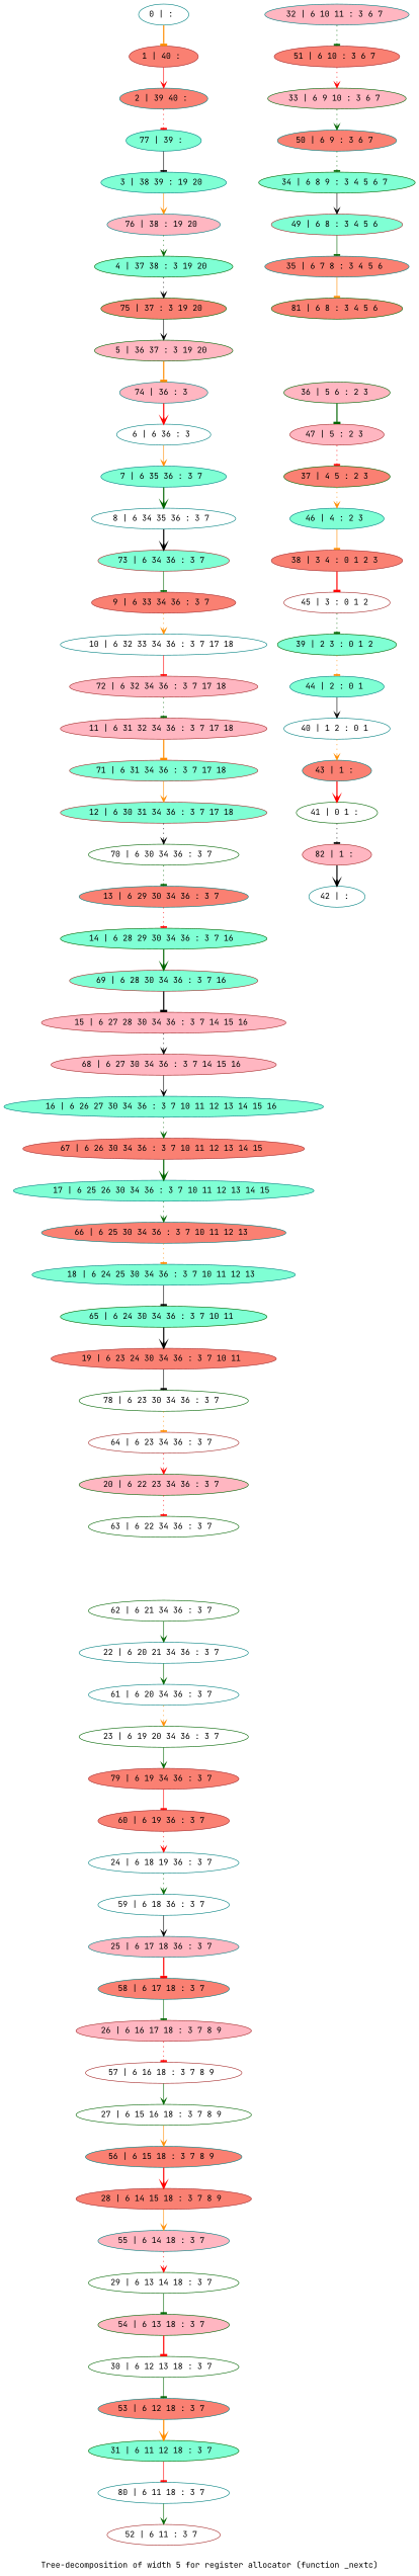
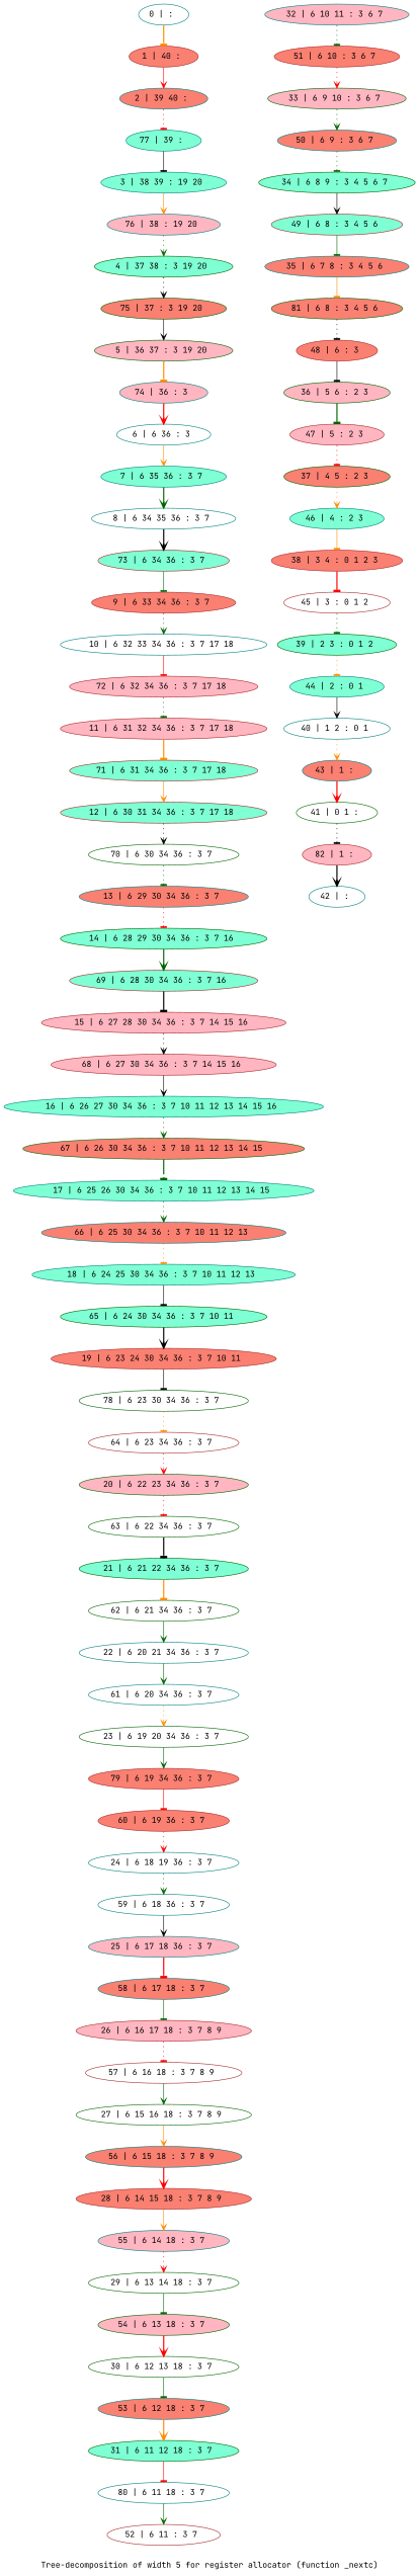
  digraph {
    fontname="JetBrains Mono"
    label="Tree-decomposition of width 5 for register allocator (function _nextc)"
    node [color=teal fillcolor=white fontname="JetBrains Mono" style=filled]
    edge [arrowhead=vee color=darkgreen fontname="JetBrains Mono" style=dotted]
    n1 [label="0 | : "]
    n2 [color=brown fillcolor=salmon label="1 | 40 : "]
    n3 [fillcolor=salmon label="2 | 39 40 : "]
    n4 [fillcolor=aquamarine label="77 | 39 : "]
    n5 [fillcolor=aquamarine label="3 | 38 39 : 19 20 "]
    n6 [fillcolor=lightpink label="76 | 38 : 19 20 "]
    n7 [color=darkgreen fillcolor=aquamarine label="4 | 37 38 : 3 19 20 "]
    n8 [color=darkgreen fillcolor=salmon label="75 | 37 : 3 19 20 "]
    n9 [color=darkgreen fillcolor=lightpink label="5 | 36 37 : 3 19 20 "]
    n10 [fillcolor=lightpink label="74 | 36 : 3 "]
    n11 [label="6 | 6 36 : 3 "]
    n12 [fillcolor=aquamarine label="7 | 6 35 36 : 3 7 "]
    n13 [label="8 | 6 34 35 36 : 3 7 "]
    n14 [color=brown fillcolor=aquamarine label="73 | 6 34 36 : 3 7 "]
    n15 [color=brown fillcolor=salmon label="9 | 6 33 34 36 : 3 7 "]
    n16 [label="10 | 6 32 33 34 36 : 3 7 17 18 "]
    n17 [color=brown fillcolor=lightpink label="72 | 6 32 34 36 : 3 7 17 18 "]
    n18 [color=brown fillcolor=lightpink label="11 | 6 31 32 34 36 : 3 7 17 18 "]
    n19 [color=brown fillcolor=aquamarine label="71 | 6 31 34 36 : 3 7 17 18 "]
    n20 [color=brown fillcolor=aquamarine label="12 | 6 30 31 34 36 : 3 7 17 18 "]
    n21 [color=darkgreen label="70 | 6 30 34 36 : 3 7 "]
    n22 [fillcolor=salmon label="13 | 6 29 30 34 36 : 3 7 "]
    n23 [color=darkgreen fillcolor=aquamarine label="14 | 6 28 29 30 34 36 : 3 7 16 "]
    n24 [color=brown fillcolor=aquamarine label="69 | 6 28 30 34 36 : 3 7 16 "]
    n25 [color=brown fillcolor=lightpink label="15 | 6 27 28 30 34 36 : 3 7 14 15 16 "]
    n26 [color=brown fillcolor=lightpink label="68 | 6 27 30 34 36 : 3 7 14 15 16 "]
    n27 [fillcolor=aquamarine label="16 | 6 26 27 30 34 36 : 3 7 10 11 12 13 14 15 16 "]
-   n28 [color=brown fillcolor=salmon label="67 | 6 26 30 34 36 : 3 7 10 11 12 13 14 15 "]
+   n28 [color=darkgreen fillcolor=salmon label="67 | 6 26 30 34 36 : 3 7 10 11 12 13 14 15 "]
    n29 [fillcolor=aquamarine label="17 | 6 25 26 30 34 36 : 3 7 10 11 12 13 14 15 "]
    n30 [fillcolor=salmon label="66 | 6 25 30 34 36 : 3 7 10 11 12 13 "]
    n31 [fillcolor=aquamarine label="18 | 6 24 25 30 34 36 : 3 7 10 11 12 13 "]
    n32 [color=darkgreen fillcolor=aquamarine label="65 | 6 24 30 34 36 : 3 7 10 11 "]
    n33 [color=brown fillcolor=salmon label="19 | 6 23 24 30 34 36 : 3 7 10 11 "]
    n34 [color=darkgreen label="78 | 6 23 30 34 36 : 3 7 "]
    n35 [color=brown label="64 | 6 23 34 36 : 3 7 "]
    n36 [color=darkgreen fillcolor=lightpink label="20 | 6 22 23 34 36 : 3 7 "]
    n37 [color=darkgreen label="63 | 6 22 34 36 : 3 7 "]
+   n38 [color=darkgreen fillcolor=aquamarine label="21 | 6 21 22 34 36 : 3 7 "]
    n39 [color=darkgreen label="62 | 6 21 34 36 : 3 7 "]
    n40 [label="22 | 6 20 21 34 36 : 3 7 "]
    n41 [label="61 | 6 20 34 36 : 3 7 "]
    n42 [color=darkgreen label="23 | 6 19 20 34 36 : 3 7 "]
    n43 [color=brown fillcolor=salmon label="79 | 6 19 34 36 : 3 7 "]
    n44 [color=brown fillcolor=salmon label="60 | 6 19 36 : 3 7 "]
    n45 [label="24 | 6 18 19 36 : 3 7 "]
    n46 [label="59 | 6 18 36 : 3 7 "]
    n47 [fillcolor=lightpink label="25 | 6 17 18 36 : 3 7 "]
    n48 [fillcolor=salmon label="58 | 6 17 18 : 3 7 "]
    n49 [color=brown fillcolor=lightpink label="26 | 6 16 17 18 : 3 7 8 9 "]
    n50 [color=brown label="57 | 6 16 18 : 3 7 8 9 "]
    n51 [color=darkgreen label="27 | 6 15 16 18 : 3 7 8 9 "]
    n52 [fillcolor=salmon label="56 | 6 15 18 : 3 7 8 9 "]
    n53 [color=brown fillcolor=salmon label="28 | 6 14 15 18 : 3 7 8 9 "]
    n54 [fillcolor=lightpink label="55 | 6 14 18 : 3 7 "]
    n55 [color=darkgreen label="29 | 6 13 14 18 : 3 7 "]
    n56 [color=darkgreen fillcolor=lightpink label="54 | 6 13 18 : 3 7 "]
    n57 [color=darkgreen label="30 | 6 12 13 18 : 3 7 "]
    n58 [fillcolor=salmon label="53 | 6 12 18 : 3 7 "]
    n59 [color=darkgreen fillcolor=aquamarine label="31 | 6 11 12 18 : 3 7 "]
    n60 [label="80 | 6 11 18 : 3 7 "]
    n61 [color=brown label="52 | 6 11 : 3 7 "]
    n62 [fillcolor=lightpink label="32 | 6 10 11 : 3 6 7 "]
    n63 [color=brown fillcolor=salmon label="51 | 6 10 : 3 6 7 "]
    n64 [color=darkgreen fillcolor=lightpink label="33 | 6 9 10 : 3 6 7 "]
    n65 [fillcolor=salmon label="50 | 6 9 : 3 6 7 "]
    n66 [color=darkgreen fillcolor=aquamarine label="34 | 6 8 9 : 3 4 5 6 7 "]
    n67 [color=brown fillcolor=aquamarine label="49 | 6 8 : 3 4 5 6 "]
    n68 [fillcolor=salmon label="35 | 6 7 8 : 3 4 5 6 "]
    n69 [color=darkgreen fillcolor=salmon label="81 | 6 8 : 3 4 5 6 "]
+   n70 [color=brown fillcolor=salmon label="48 | 6 : 3 "]
    n71 [color=darkgreen fillcolor=lightpink label="36 | 5 6 : 2 3 "]
    n72 [color=brown fillcolor=lightpink label="47 | 5 : 2 3 "]
    n73 [color=darkgreen fillcolor=salmon label="37 | 4 5 : 2 3 "]
    n74 [fillcolor=aquamarine label="46 | 4 : 2 3 "]
    n75 [color=brown fillcolor=salmon label="38 | 3 4 : 0 1 2 3 "]
    n76 [color=brown label="45 | 3 : 0 1 2 "]
    n77 [color=darkgreen fillcolor=aquamarine label="39 | 2 3 : 0 1 2 "]
    n78 [fillcolor=aquamarine label="44 | 2 : 0 1 "]
    n79 [label="40 | 1 2 : 0 1 "]
    n80 [fillcolor=salmon label="43 | 1 : "]
    n81 [color=darkgreen label="41 | 0 1 : "]
    n82 [color=brown fillcolor=lightpink label="82 | 1 : "]
    n83 [label="42 | : "]
    n1 -> n2 [arrowhead=tee color=darkorange style=bold]
    n2 -> n3 [color=red style=solid]
    n3 -> n4 [arrowhead=tee color=red]
    n4 -> n5 [arrowhead=tee color=black style=solid]
    n5 -> n6 [color=darkorange style=solid]
    n6 -> n7
    n7 -> n8 [color=black]
    n8 -> n9 [color=black style=solid]
    n9 -> n10 [arrowhead=tee color=darkorange style=bold]
    n10 -> n11 [color=red style=bold]
    n11 -> n12 [color=darkorange style=solid]
    n12 -> n13 [style=bold]
    n13 -> n14 [color=black style=bold]
    n14 -> n15 [arrowhead=tee style=solid]
-   n15 -> n16 [color=darkorange]
+   n15 -> n16
    n16 -> n17 [arrowhead=tee color=red style=solid]
    n17 -> n18 [arrowhead=tee]
    n18 -> n19 [arrowhead=tee color=darkorange style=bold]
    n19 -> n20 [color=darkorange style=solid]
    n20 -> n21 [color=black]
    n21 -> n22 [arrowhead=tee]
    n22 -> n23 [arrowhead=tee color=red]
    n23 -> n24 [style=bold]
    n24 -> n25 [arrowhead=tee color=black style=bold]
    n25 -> n26 [color=black]
    n26 -> n27 [color=black style=solid]
    n27 -> n28
-   n28 -> n29 [style=bold]
+   n28 -> n29 [arrowhead=tee style=bold]
    n29 -> n30
    n30 -> n31 [arrowhead=tee color=darkorange]
    n31 -> n32 [arrowhead=tee color=black style=solid]
    n32 -> n33 [color=black style=bold]
    n33 -> n34 [arrowhead=tee color=black style=solid]
    n34 -> n35 [arrowhead=tee color=darkorange]
    n35 -> n36 [color=red]
    n36 -> n37 [arrowhead=tee color=red]
+   n37 -> n38 [arrowhead=tee color=black style=bold]
+   n38 -> n39 [arrowhead=tee color=darkorange style=bold]
    n39 -> n40 [style=solid]
    n40 -> n41 [style=solid]
    n41 -> n42 [color=darkorange]
    n42 -> n43 [style=solid]
    n43 -> n44 [arrowhead=tee color=red style=solid]
    n44 -> n45 [color=red]
    n45 -> n46
    n46 -> n47 [color=black style=solid]
    n47 -> n48 [arrowhead=tee color=red style=bold]
    n48 -> n49 [arrowhead=tee style=solid]
    n49 -> n50 [arrowhead=tee color=red]
    n50 -> n51 [style=solid]
    n51 -> n52 [color=darkorange style=solid]
    n52 -> n53 [color=red style=bold]
    n53 -> n54 [color=darkorange style=solid]
    n54 -> n55 [color=red]
    n55 -> n56 [arrowhead=tee style=solid]
-   n56 -> n57 [arrowhead=tee color=red style=bold]
+   n56 -> n57 [color=red style=bold]
    n57 -> n58 [arrowhead=tee style=solid]
    n58 -> n59 [color=darkorange style=bold]
    n59 -> n60 [arrowhead=tee color=red style=solid]
    n60 -> n61 [style=solid]
    n62 -> n63 [arrowhead=tee]
    n63 -> n64 [color=red]
    n64 -> n65
    n65 -> n66 [arrowhead=tee]
    n66 -> n67 [color=black style=solid]
    n67 -> n68 [arrowhead=tee style=solid]
    n68 -> n69 [arrowhead=tee color=darkorange style=solid]
+   n69 -> n70 [arrowhead=tee color=black]
+   n70 -> n71 [arrowhead=tee color=black style=solid]
    n71 -> n72 [arrowhead=tee style=bold]
    n72 -> n73 [arrowhead=tee color=red]
    n73 -> n74 [color=darkorange]
    n74 -> n75 [arrowhead=tee color=darkorange style=solid]
    n75 -> n76 [arrowhead=tee color=red style=bold]
    n76 -> n77 [arrowhead=tee]
    n77 -> n78 [arrowhead=tee color=darkorange]
    n78 -> n79 [color=black style=solid]
    n79 -> n80 [color=darkorange]
    n80 -> n81 [color=red style=bold]
    n81 -> n82 [arrowhead=tee color=black]
    n82 -> n83 [color=black style=bold]
  }
